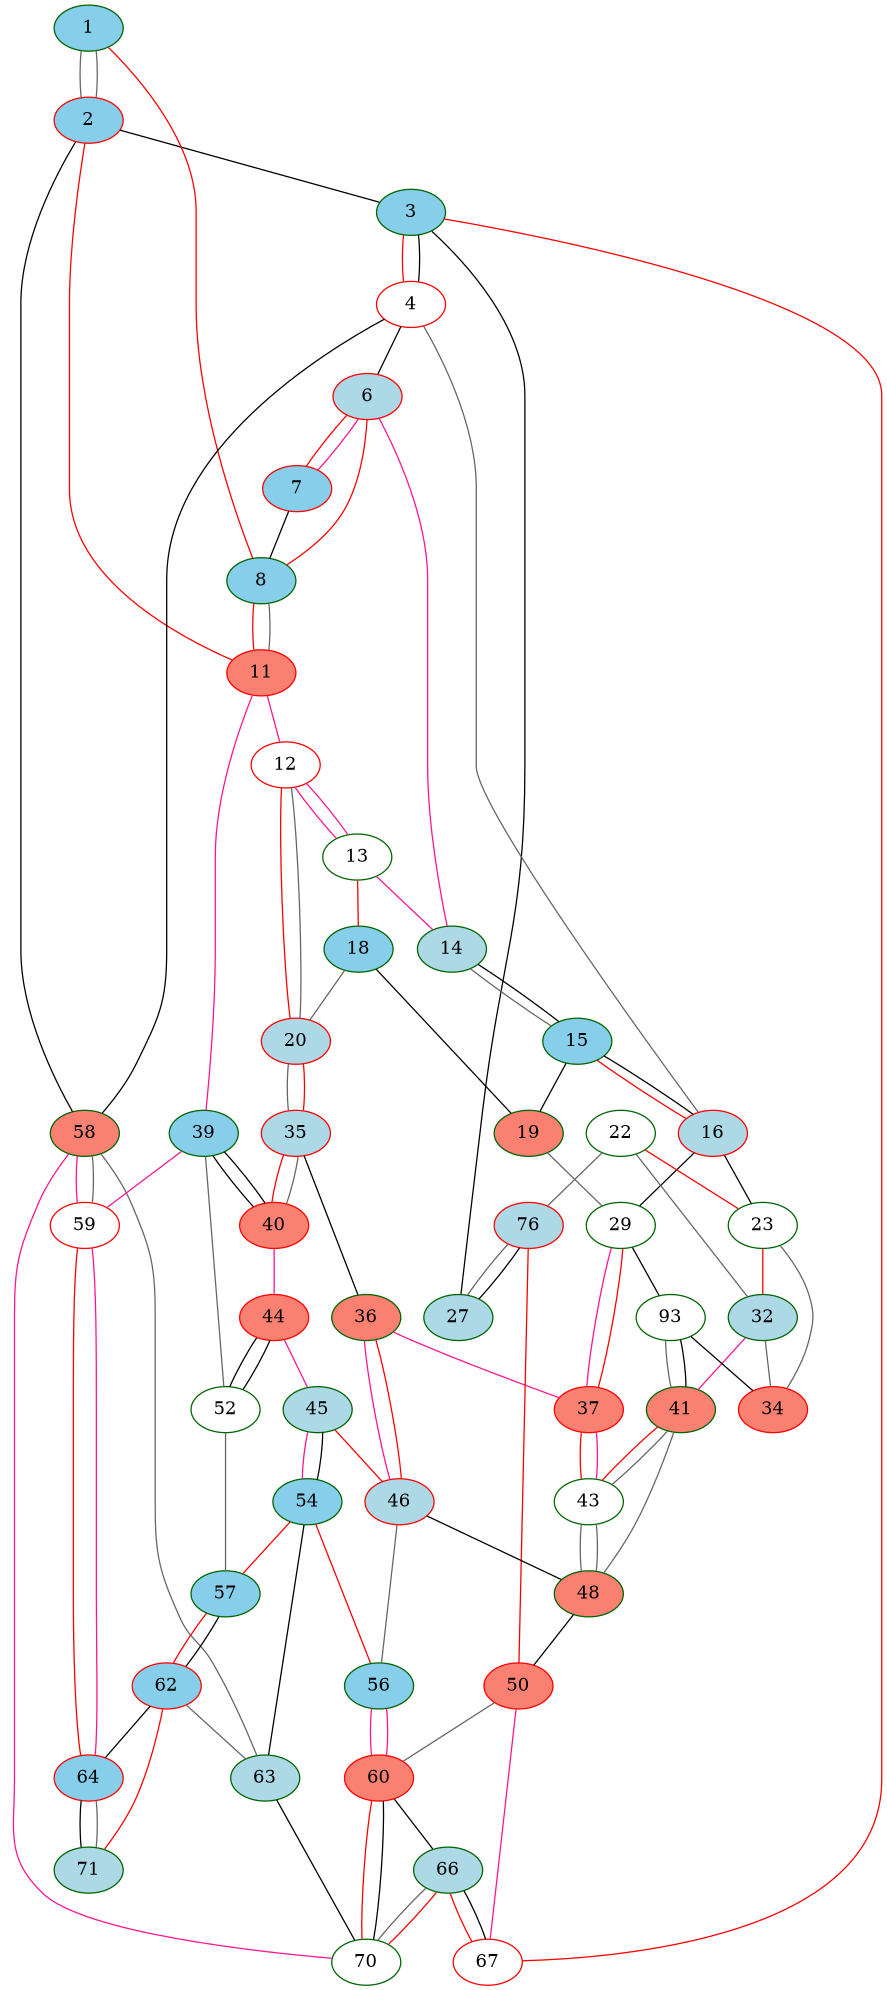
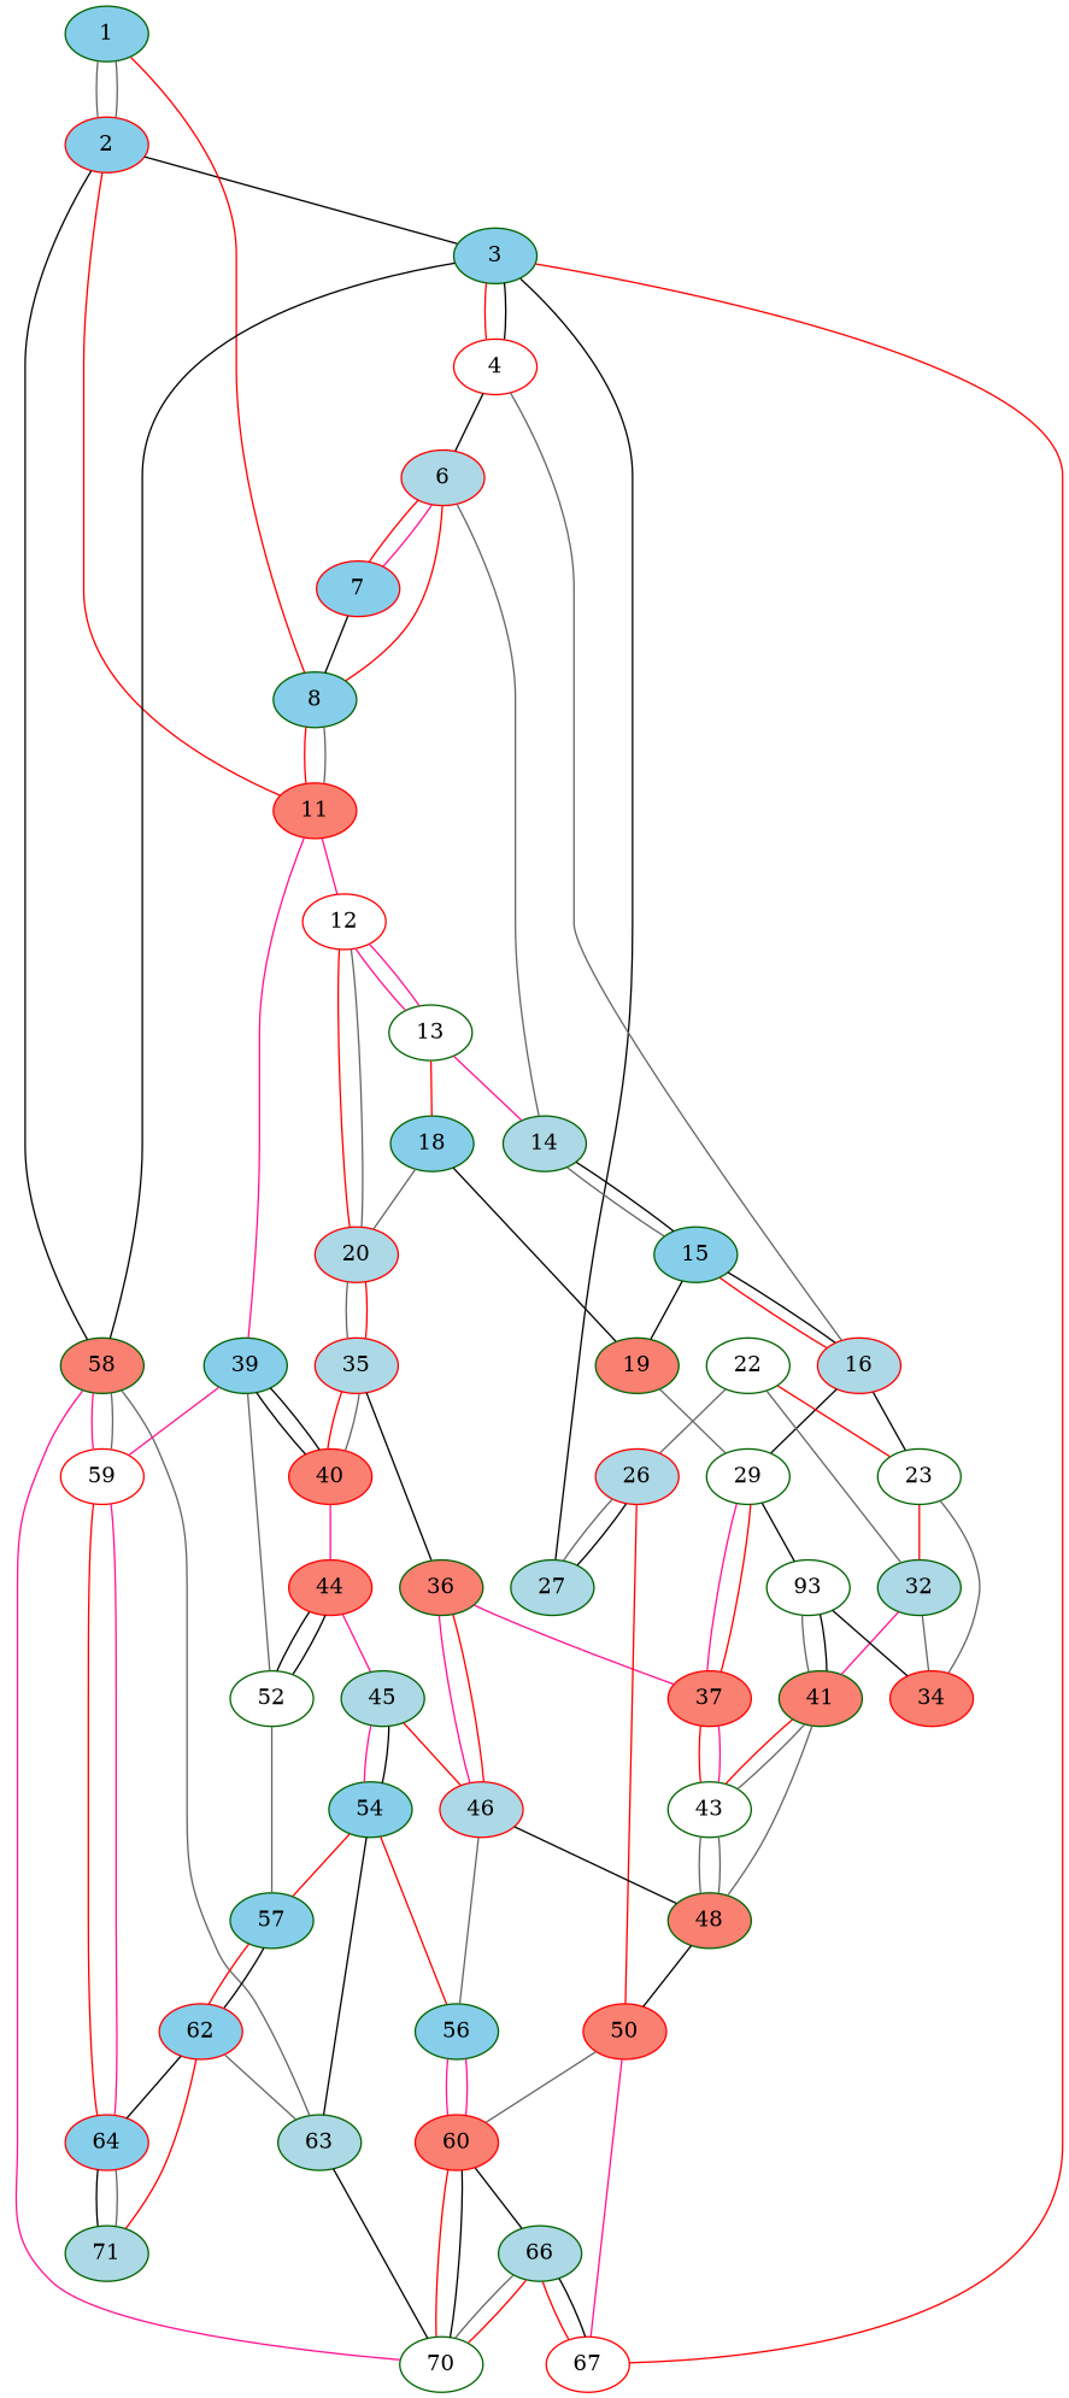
  graph {
    node [color=darkgreen fillcolor=skyblue style=filled]
    edge [color=black]
    2 [color=red]
    1
    8 [super="+9"]
    3 [super="+72"]
    11 [color=red fillcolor=salmon super="+17"]
    58 [fillcolor=salmon super="+69"]
    4 [color=red fillcolor=white super="+5"]
    27 [fillcolor=lightblue]
    67 [color=red fillcolor=white]
    12 [color=red fillcolor=white]
    39 [super="+53"]
    59 [color=red fillcolor=white]
    63 [fillcolor=lightblue super="+68"]
    70 [fillcolor=white]
    6 [color=red fillcolor=lightblue super="+10"]
    16 [color=red fillcolor=lightblue super="+24"]
    7 [color=red]
    14 [fillcolor=lightblue]
    23 [fillcolor=white super="+31"]
    29 [fillcolor=white super="+30"]
    15
    13 [fillcolor=white]
    20 [color=red fillcolor=lightblue]
    40 [color=red fillcolor=salmon]
    52 [fillcolor=white]
    18 [super="+21"]
    35 [color=red fillcolor=lightblue]
    19 [fillcolor=salmon super="+28"]
    32 [fillcolor=lightblue super="+38"]
    34 [color=red fillcolor=salmon]
    n31 [fillcolor=white label=93]
    37 [color=red fillcolor=salmon]
    36 [fillcolor=salmon]
    22 [fillcolor=white super="+25"]
-   26 [color=red fillcolor=lightblue label=76]
+   26 [color=red fillcolor=lightblue]
    50 [color=red fillcolor=salmon super="+51"]
    41 [fillcolor=salmon super="+42"]
    60 [color=red fillcolor=salmon super="+61"]
    43 [fillcolor=white]
    48 [fillcolor=salmon super="+49"]
    46 [color=red fillcolor=lightblue super="+47"]
    44 [color=red fillcolor=salmon]
    56
    57
    64 [color=red]
    45 [fillcolor=lightblue]
    54 [super="+55"]
    66 [fillcolor=lightblue]
    62 [color=red super="+65"]
    71 [fillcolor=lightblue]
    2 -- 3
    2 -- 11 [color=red]
    2 -- 58
    1 -- 2 [color=gray40]
    1 -- 2 [color=gray40]
    1 -- 8 [color=red]
    8 -- 11 [color=red]
    8 -- 11 [color=gray40]
-   4 -- 58
+   3 -- 58
    3 -- 4 [color=red]
    3 -- 4
    3 -- 27 [weight=2]
    3 -- 67 [color=red]
    11 -- 12 [color=deeppink]
    11 -- 39 [color=deeppink]
    58 -- 59 [color=deeppink]
    58 -- 59 [color=gray40]
    58 -- 63 [color=gray40]
    58 -- 70 [color=deeppink]
    4 -- 6
    4 -- 16 [color=gray40]
    12 -- 13 [color=deeppink]
    12 -- 13 [color=deeppink]
    12 -- 20 [color=red]
    12 -- 20 [color=gray40]
    39 -- 59 [color=deeppink]
    39 -- 40
    39 -- 40
    39 -- 52 [color=gray40]
    59 -- 64 [color=red]
    59 -- 64 [color=deeppink]
    63 -- 70
    6 -- 8 [color=red]
    6 -- 7 [color=red]
    6 -- 7 [color=deeppink]
-   6 -- 14 [color=deeppink]
+   6 -- 14 [color=gray40]
    16 -- 23
    16 -- 29
    7 -- 8
    14 -- 15 [color=gray40]
    14 -- 15
    23 -- 32 [color=red]
    23 -- 34 [color=gray40]
    29 -- n31
    29 -- 37 [color=deeppink]
    29 -- 37 [color=red]
    15 -- 16 [color=red]
    15 -- 16
    15 -- 19
    13 -- 14 [color=deeppink]
    13 -- 18 [color=red]
    20 -- 35 [color=gray40]
    20 -- 35 [color=red]
    40 -- 44 [color=deeppink]
    52 -- 57 [color=gray40]
    18 -- 20 [color=gray40]
    18 -- 19 [weight=2]
    35 -- 40 [color=red]
    35 -- 40 [color=gray40]
    35 -- 36
    19 -- 29 [color=gray40]
    32 -- 34 [color=gray40]
    32 -- 41 [color=deeppink]
    n31 -- 34
    n31 -- 41 [color=gray40]
    n31 -- 41
    37 -- 43 [color=red]
    37 -- 43 [color=deeppink]
    36 -- 37 [color=deeppink]
    36 -- 46 [color=deeppink]
    36 -- 46 [color=red]
    22 -- 23 [color=red]
    22 -- 32 [color=gray40]
    22 -- 26 [color=gray40]
    26 -- 27 [color=gray40]
    26 -- 27
    26 -- 50 [color=red]
    50 -- 67 [color=deeppink]
    50 -- 60 [color=gray40]
    41 -- 43 [color=red]
    41 -- 43 [color=gray40]
    41 -- 48 [color=gray40]
    60 -- 70 [color=red]
    60 -- 70
    60 -- 66
    43 -- 48 [color=gray40]
    43 -- 48 [color=gray40]
    48 -- 50
    46 -- 48
    46 -- 56 [color=gray40]
    44 -- 52
    44 -- 52
    44 -- 45 [color=deeppink]
    56 -- 60 [color=deeppink]
    56 -- 60 [color=deeppink]
    57 -- 62 [color=red]
    57 -- 62
    64 -- 71
    64 -- 71 [color=gray40]
    45 -- 46 [color=red]
    45 -- 54 [color=deeppink]
    45 -- 54
    54 -- 63
    54 -- 56 [color=red]
    54 -- 57 [color=red]
    66 -- 67 [color=red]
    66 -- 67
    66 -- 70 [color=gray40]
    66 -- 70 [color=red]
    62 -- 63 [color=gray40]
    62 -- 64
    62 -- 71 [color=red]
  }
